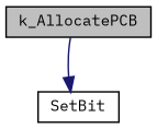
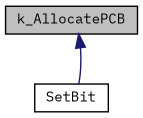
  digraph {
    rankdir=TB
    fontname="IBM Plex Mono"
    node [color=black fontname="IBM Plex Mono" fontsize=10 shape=record style=filled]
    n1 [fillcolor=grey75 fontcolor=black height=0.2 label=k_AllocatePCB width=0.4]
    n2 [fillcolor=white height=0.2 label=SetBit width=0.4]
-   n1 -> n2 [color=midnightblue fontname="IBM Plex Mono" fontsize=10 labelfontname=Helvetica labelfontsize=10 style=solid]
+   n2 -> n1 [color=midnightblue fontname="IBM Plex Mono" fontsize=10 labelfontname=Helvetica labelfontsize=10 style=solid]
  }
